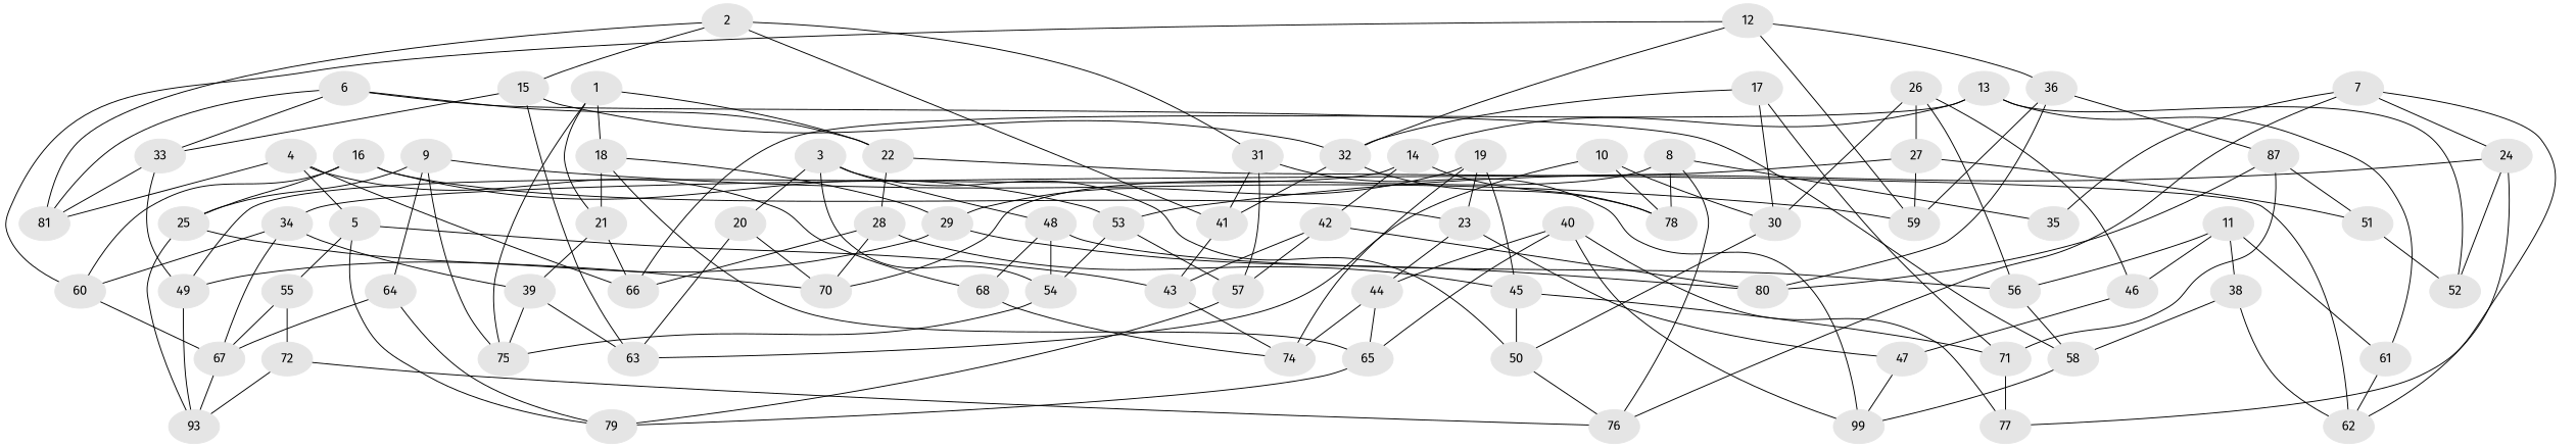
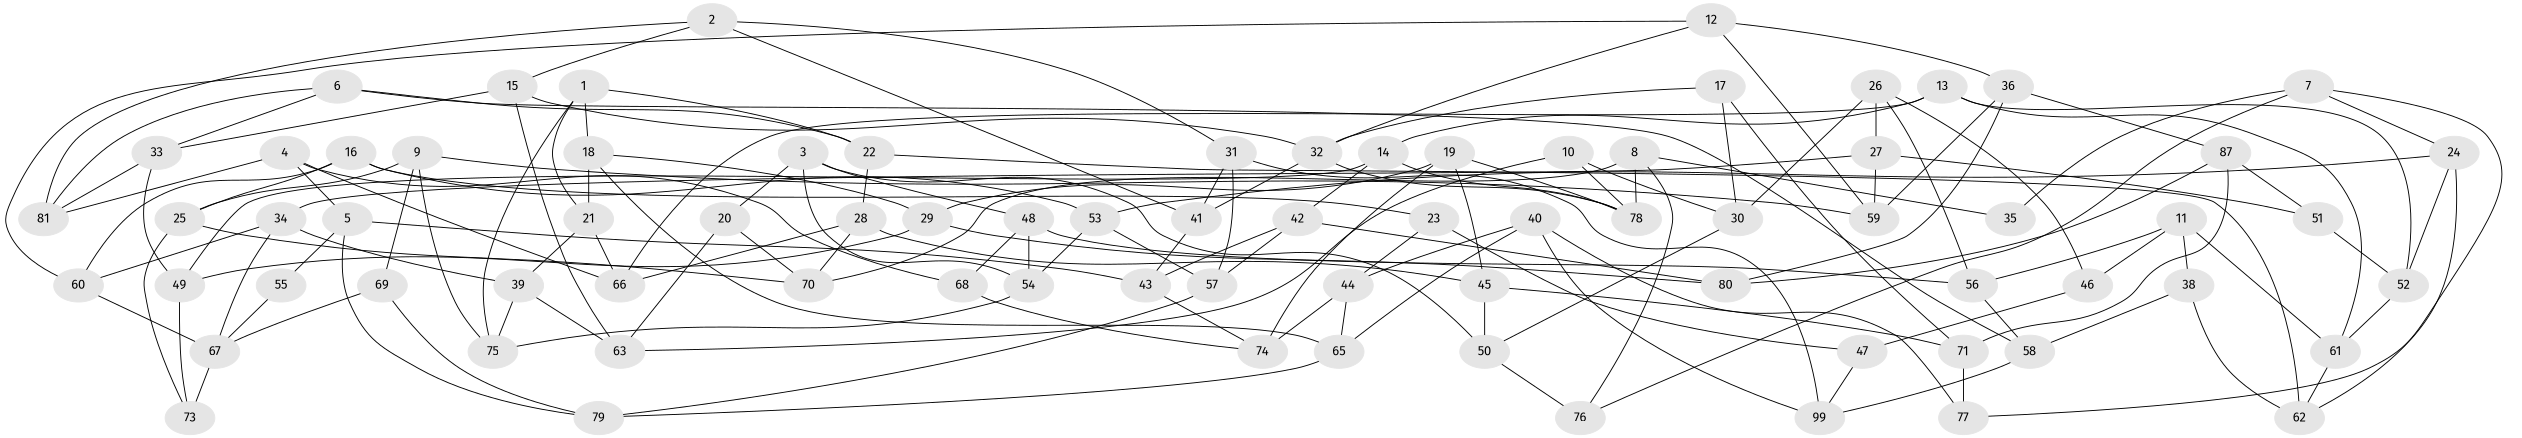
  graph {
    fontname="Fira Sans"
    node [color=gray90 fontname="Fira Sans" style=filled]
    edge [fontname="Fira Sans"]
    1
    18
    21
    22
    75
    29
    65
    66
    39
    28
    62
    2
    15
    31
    41
    81
    33
    63
    32
    57
    n21 [label=99]
    43
    3
    20
    48
    50
    54
    70
    68
    56
    76
    4
    5
    55
    79
    74
-   72
    67
    6
    58
    49
    7
    24
    35
    77
    52
    53
    8
    78
    9
    25
    59
-   64
-   73 [label=93]
+   64 [label=69]
+   73
    10
    30
    11
    38
    46
    61
    47
    12
    36
    60
    80
    n66 [label=87]
    13
    14
    42
    17
    71
    16
    23
    44
    19
    45
    26
    27
    34
    51
    40
    1 -- 18
    1 -- 21
    1 -- 22
    1 -- 75
    18 -- 21
    18 -- 29
    18 -- 65
    21 -- 66
    21 -- 39
    22 -- 28
    22 -- 62
    29 -- 49
    29 -- 80
    65 -- 79
    39 -- 75
    39 -- 63
    28 -- 66
    28 -- 70
    28 -- 45
    2 -- 15
    2 -- 31
    2 -- 41
    2 -- 81
    15 -- 33
    15 -- 63
    15 -- 32
    31 -- 41
    31 -- 57
    31 -- n21
    41 -- 43
    33 -- 81
    33 -- 49
    32 -- 41
    32 -- 78
    57 -- 79
    43 -- 74
    3 -- 20
    3 -- 48
    3 -- 50
    3 -- 54
    20 -- 63
    20 -- 70
    48 -- 54
    48 -- 68
    48 -- 56
    50 -- 76
    54 -- 75
    68 -- 74
    56 -- 58
    4 -- 66
    4 -- 81
    4 -- 68
    4 -- 5
    5 -- 43
    5 -- 55
    5 -- 79
-   55 -- 72
    55 -- 67
-   72 -- 76
-   72 -- 73
    67 -- 73
    6 -- 22
    6 -- 81
    6 -- 33
    6 -- 58
    58 -- n21
    49 -- 73
    7 -- 76
    7 -- 24
    7 -- 35
    7 -- 77
    24 -- 62
    24 -- 52
    24 -- 53
+   52 -- 61
    53 -- 57
    53 -- 54
    8 -- 70
    8 -- 76
    8 -- 35
    8 -- 78
    9 -- 75
    9 -- 25
    9 -- 59
    9 -- 64
    25 -- 70
    25 -- 73
    64 -- 79
    64 -- 67
    10 -- 63
    10 -- 78
    10 -- 30
    30 -- 50
    11 -- 56
    11 -- 38
    11 -- 46
    11 -- 61
    38 -- 62
    38 -- 58
    46 -- 47
    61 -- 62
    47 -- n21
    12 -- 32
    12 -- 59
    12 -- 36
    12 -- 60
    36 -- 59
    36 -- 80
    36 -- n66
    60 -- 67
    n66 -- 80
    n66 -- 71
    n66 -- 51
    13 -- 66
    13 -- 52
    13 -- 61
    13 -- 14
    14 -- 49
    14 -- 78
    14 -- 42
    42 -- 57
    42 -- 43
    42 -- 80
    17 -- 32
    17 -- 30
    17 -- 71
    71 -- 77
    16 -- 53
    16 -- 25
    16 -- 60
    16 -- 23
    23 -- 47
    23 -- 44
    44 -- 65
    44 -- 74
    19 -- 29
    19 -- 74
-   19 -- 23
+   19 -- 78
    19 -- 45
    45 -- 50
    45 -- 71
    26 -- 56
    26 -- 30
    26 -- 46
    26 -- 27
    27 -- 59
    27 -- 34
    27 -- 51
    34 -- 39
    34 -- 67
    34 -- 60
    51 -- 52
    40 -- 65
    40 -- n21
    40 -- 77
    40 -- 44
  }
